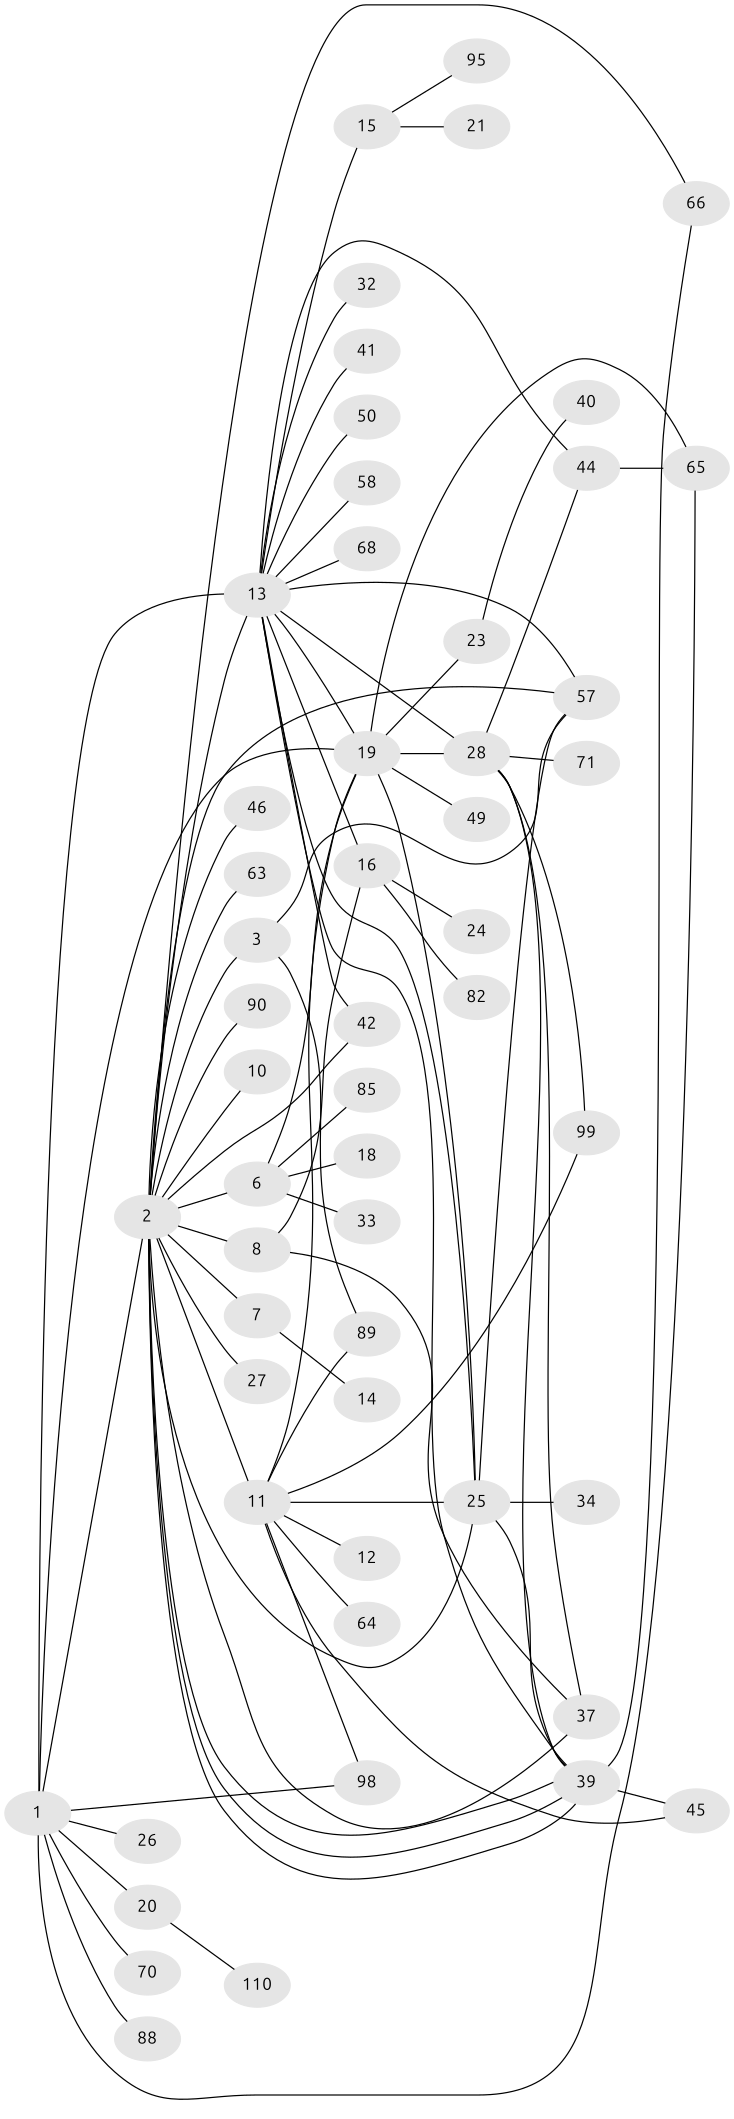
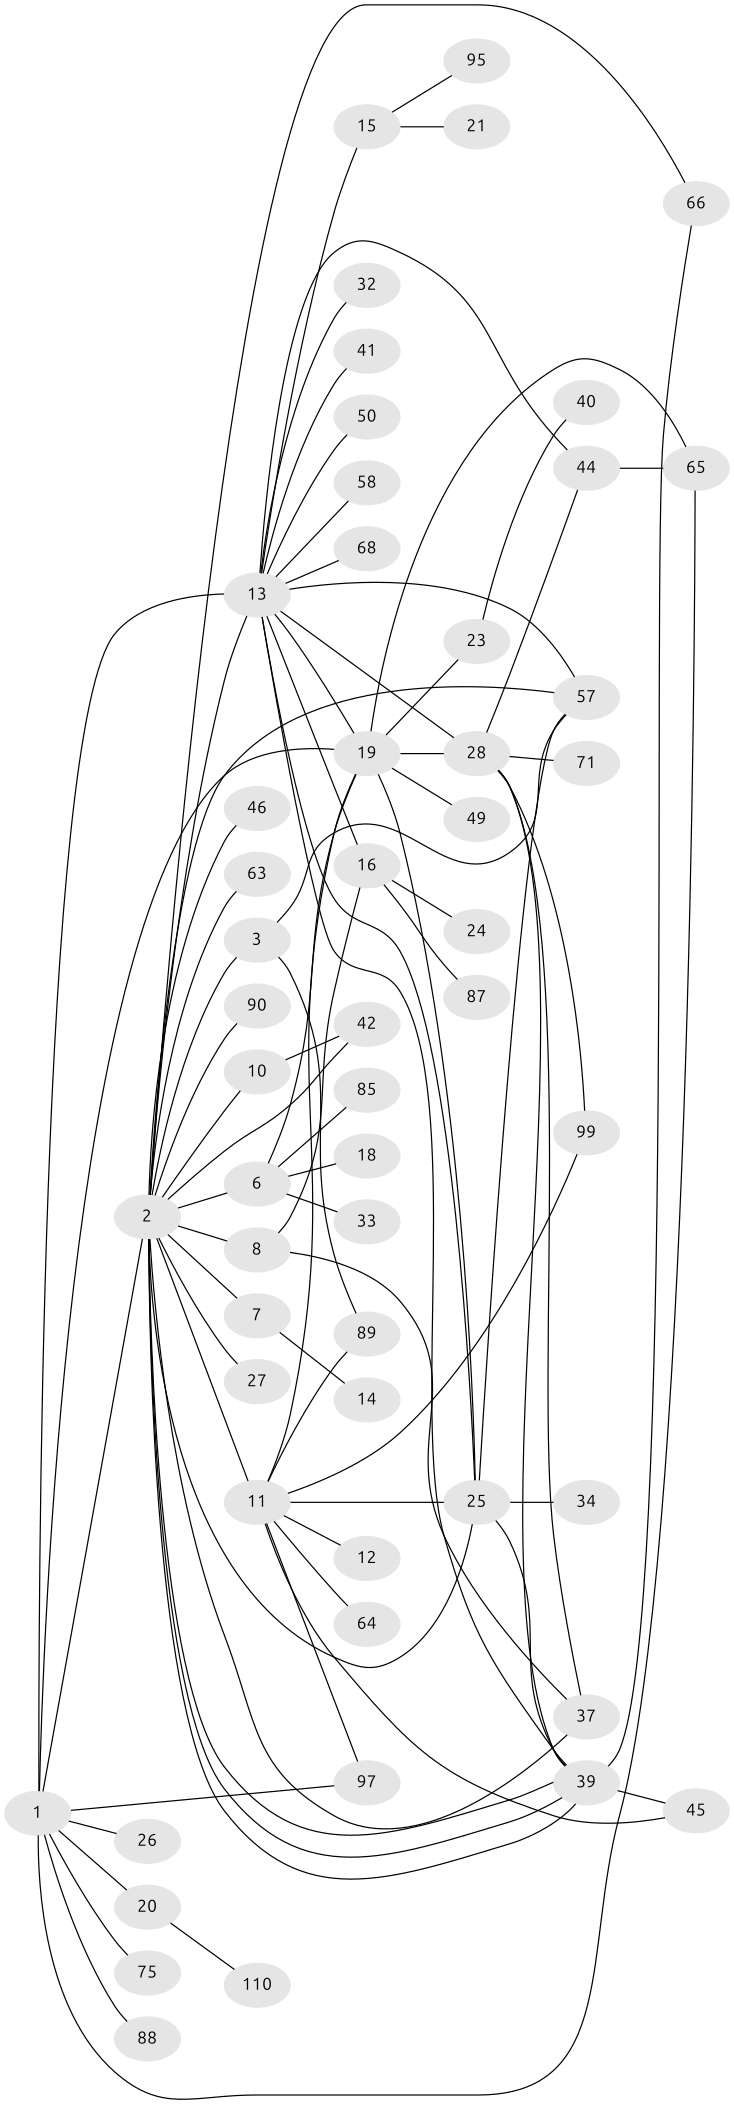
  graph {
    fontname=Ubuntu
    rankdir=LR
    node [color=gray90 fontname=Ubuntu style=filled]
    edge [fontname=Ubuntu]
    2 [super="+9+29+4+54+51+112+111+105+114+74+5+17+53+30+47"]
    13 [super="+36"]
    3
    6
    7
    8 [super="+72"]
    10
    11
    25 [super="+35+52+91+77+43"]
    27
    37 [super="+62+102"]
    39 [super="+86+69+70+61"]
    42
    46
    57 [super="+104+82+78"]
    63
    66
    90
    1
    19 [super="+22+84+56"]
    20
    26
    65
-   75 [label=70]
+   75
    88
-   98
+   98 [label=97]
    16
    15
    28 [super="+38"]
    32
    41
    44 [super="+48"]
    50
    58
    68 [super="+83+73"]
    23
    49
    110
    89
    18
    33
    85
    14
    12
    45
    64
    99
    34
    24
-   87 [label=82]
+   87
    21
    95
    71
    40
    2 -- 13 [weight=5]
    2 -- 3 [weight=2]
    2 -- 6
    2 -- 7 [weight=2]
    2 -- 8
    2 -- 10
    2 -- 11
    2 -- 25 [weight=3]
    2 -- 27 [weight=2]
    2 -- 37 [weight=3]
    2 -- 39 [weight=3]
    2 -- 39
    2 -- 39
    2 -- 42
    2 -- 46
    2 -- 57 [weight=5]
    2 -- 63
    2 -- 66
    2 -- 90
    13 -- 25
    13 -- 39
-   13 -- 42
+   10 -- 42
    13 -- 57
    13 -- 19 [weight=2]
    13 -- 16
    13 -- 15
    13 -- 28
    13 -- 32
    13 -- 41
    13 -- 44 [weight=2]
    13 -- 50
    13 -- 58
    13 -- 68
    3 -- 57
    3 -- 89
    6 -- 19
    6 -- 18
    6 -- 33
    6 -- 85
    7 -- 14
    8 -- 37
    8 -- 16
    11 -- 25 [weight=2]
    11 -- 19
    11 -- 98
    11 -- 89
    11 -- 12
    11 -- 45
    11 -- 64
    11 -- 99
    25 -- 39 [weight=2]
    25 -- 57
    25 -- 34
    39 -- 66
    39 -- 45
    1 -- 2 [weight=2]
    1 -- 13
    1 -- 19
    1 -- 20
    1 -- 26
    1 -- 65
    1 -- 75
    1 -- 88
    1 -- 98
    19 -- 25
    19 -- 65
    19 -- 28
    19 -- 23
    19 -- 49
    20 -- 110
    16 -- 24
    16 -- 87
    15 -- 21
    15 -- 95
    28 -- 37
    28 -- 39
    28 -- 44
    28 -- 99
    28 -- 71
    44 -- 65
    23 -- 40
  }
